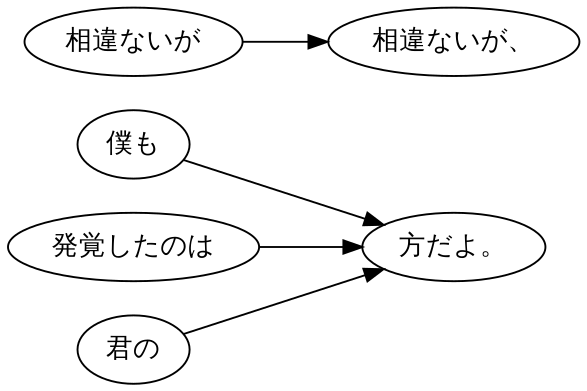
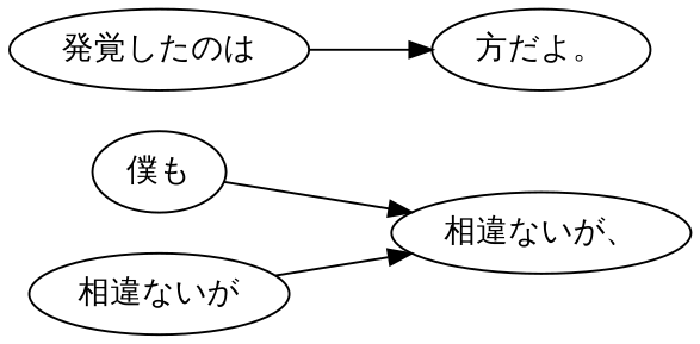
  digraph {
    rankdir=LR
    n1 [label="僕も"]
    n2 [label="相違ないが、"]
    n3 [label="相違ないが"]
    n4 [label="方だよ。"]
    n5 [label="発覚したのは"]
-   n6 [label="君の"]
-   n1 -> n4
+   n1 -> n2
    n3 -> n2
    n5 -> n4
-   n6 -> n4
  }
